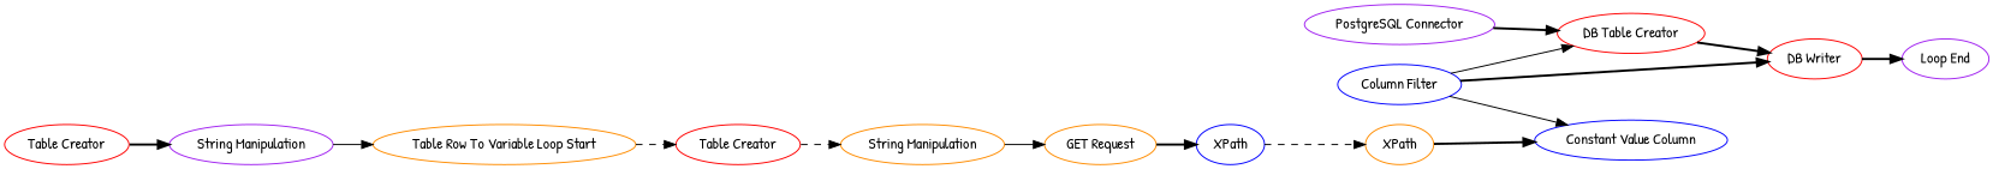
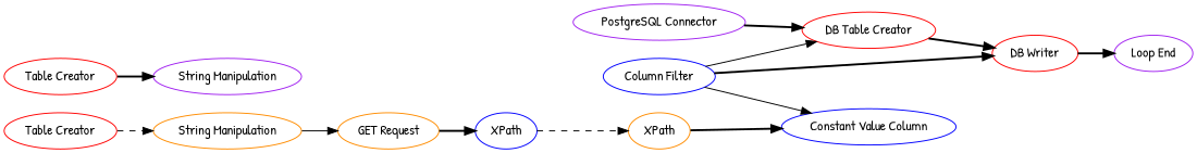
  digraph {
    fontname="Patrick Hand"
    rankdir=LR
    node [color=red fontname="Patrick Hand"]
    edge [fontname="Patrick Hand" style=bold]
    n1 [color=blue label="Column Filter"]
    n2 [label="DB Table Creator"]
    n3 [label="DB Writer"]
    n4 [color=blue label="Constant Value Column"]
    n5 [color=purple label="Loop End"]
    n6 [color=purple label="PostgreSQL Connector"]
    n7 [color=darkorange label=XPath]
    n8 [color=darkorange label="GET Request"]
    n9 [color=blue label=XPath]
    n10 [color=purple label="String Manipulation"]
-   n11 [color=darkorange label="Table Row To Variable Loop Start"]
    n12 [label="Table Creator"]
    n13 [color=darkorange label="String Manipulation"]
    n14 [label="Table Creator"]
    n1 -> n2 [style=solid]
    n1 -> n3
    n1 -> n4 [style=solid]
    n2 -> n3
    n3 -> n5
    n6 -> n2
    n7 -> n4
    n8 -> n9
    n9 -> n7 [style=dashed]
-   n10 -> n11 [style=solid]
-   n11 -> n12 [style=dashed]
    n12 -> n13 [style=dashed]
    n13 -> n8 [style=solid]
    n14 -> n10
  }
